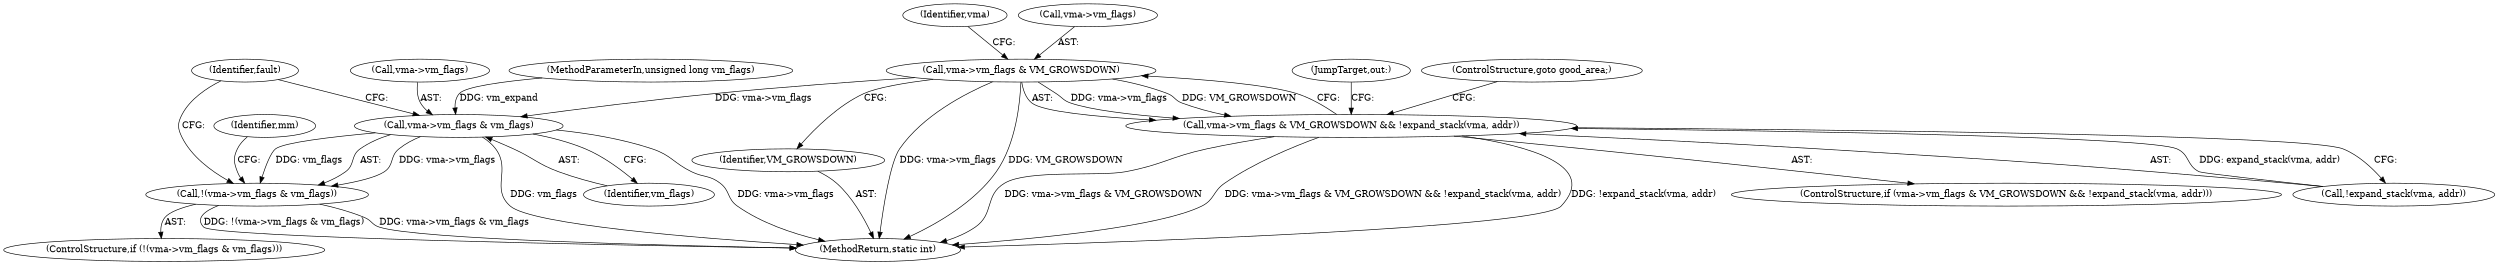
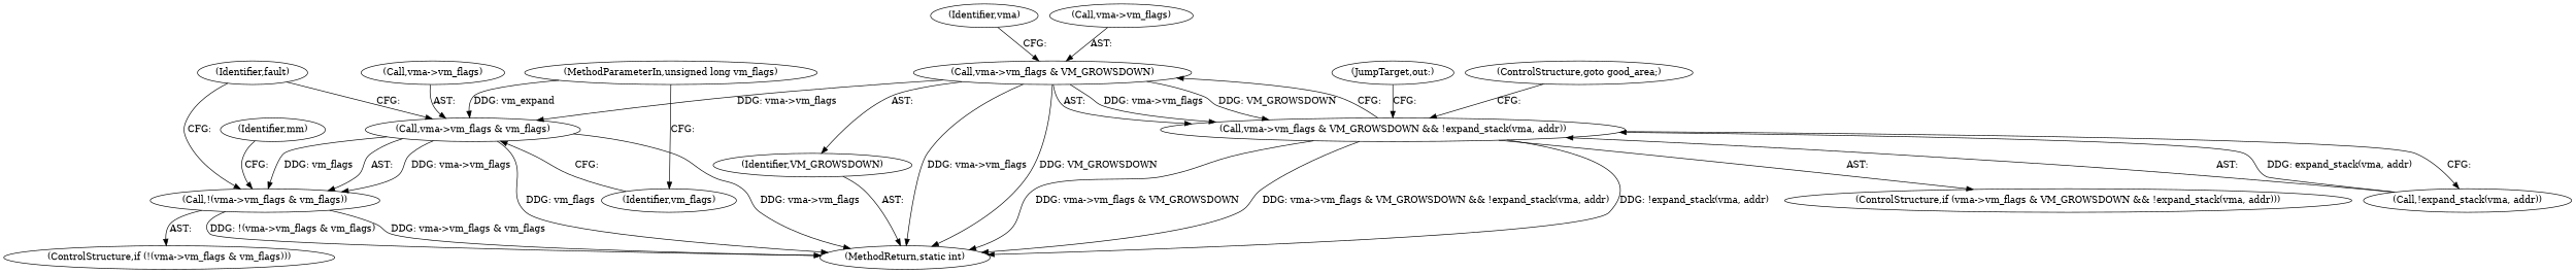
  digraph {
    fontname="DejaVu Serif"
    node [fontname="DejaVu Serif"]
    edge [fontname="DejaVu Serif"]
    n1 [label="(Call,vma->vm_flags & VM_GROWSDOWN)"]
    n2 [label="(Call,vma->vm_flags & vm_flags)"]
    n3 [label="(Call,vma->vm_flags & VM_GROWSDOWN && !expand_stack(vma, addr))"]
    n4 [label="(Identifier,VM_GROWSDOWN)"]
    n5 [label="(MethodReturn,static int)"]
    n6 [label="(Call,!(vma->vm_flags & vm_flags))"]
    n7 [label="(Identifier,vm_flags)"]
    n8 [label="(ControlStructure,if (vma->vm_flags & VM_GROWSDOWN && !expand_stack(vma, addr)))"]
    n9 [label="(Call,!expand_stack(vma, addr))"]
    n10 [label="(ControlStructure,if (!(vma->vm_flags & vm_flags)))"]
    n11 [label="(Identifier,vma)"]
    n12 [label="(Call,vma->vm_flags)"]
    n13 [label="(MethodParameterIn,unsigned long vm_flags)"]
    n14 [label="(JumpTarget,out:)"]
    n15 [label="(Identifier,mm)"]
    n16 [label="(Identifier,fault)"]
    n17 [label="(Call,vma->vm_flags)"]
    n18 [label="(ControlStructure,goto good_area;)"]
    n1 -> n2 [label="DDG: vma->vm_flags"]
    n1 -> n3 [label="AST: "]
    n1 -> n3 [label="DDG: vma->vm_flags"]
    n1 -> n3 [label="DDG: VM_GROWSDOWN"]
-   n1 -> n4 [label="CFG: "]
+   n1 -> n4 [label="AST: "]
    n1 -> n5 [label="DDG: vma->vm_flags"]
    n1 -> n5 [label="DDG: VM_GROWSDOWN"]
    n2 -> n5 [label="DDG: vm_flags"]
    n2 -> n5 [label="DDG: vma->vm_flags"]
    n2 -> n6 [label="AST: "]
    n2 -> n6 [label="DDG: vma->vm_flags"]
    n2 -> n6 [label="DDG: vm_flags"]
-   n2 -> n7 [label="CFG: "]
+   n13 -> n7 [label="CFG: "]
    n3 -> n1 [label="CFG: "]
    n3 -> n5 [label="DDG: vma->vm_flags & VM_GROWSDOWN"]
    n3 -> n5 [label="DDG: vma->vm_flags & VM_GROWSDOWN && !expand_stack(vma, addr)"]
    n3 -> n5 [label="DDG: !expand_stack(vma, addr)"]
    n3 -> n8 [label="AST: "]
    n3 -> n9 [label="CFG: "]
    n4 -> n5 [label="AST: "]
    n6 -> n5 [label="DDG: !(vma->vm_flags & vm_flags)"]
    n6 -> n5 [label="DDG: vma->vm_flags & vm_flags"]
    n6 -> n10 [label="AST: "]
-   n7 -> n2 [label="AST: "]
+   n7 -> n2 [label="CFG: "]
    n9 -> n3 [label="AST: "]
    n9 -> n3 [label="DDG: expand_stack(vma, addr)"]
    n11 -> n1 [label="CFG: "]
    n12 -> n1 [label="AST: "]
    n13 -> n2 [label="DDG: vm_expand"]
    n14 -> n3 [label="CFG: "]
    n15 -> n6 [label="CFG: "]
    n16 -> n2 [label="CFG: "]
    n16 -> n6 [label="CFG: "]
    n17 -> n2 [label="AST: "]
    n18 -> n3 [label="CFG: "]
  }
